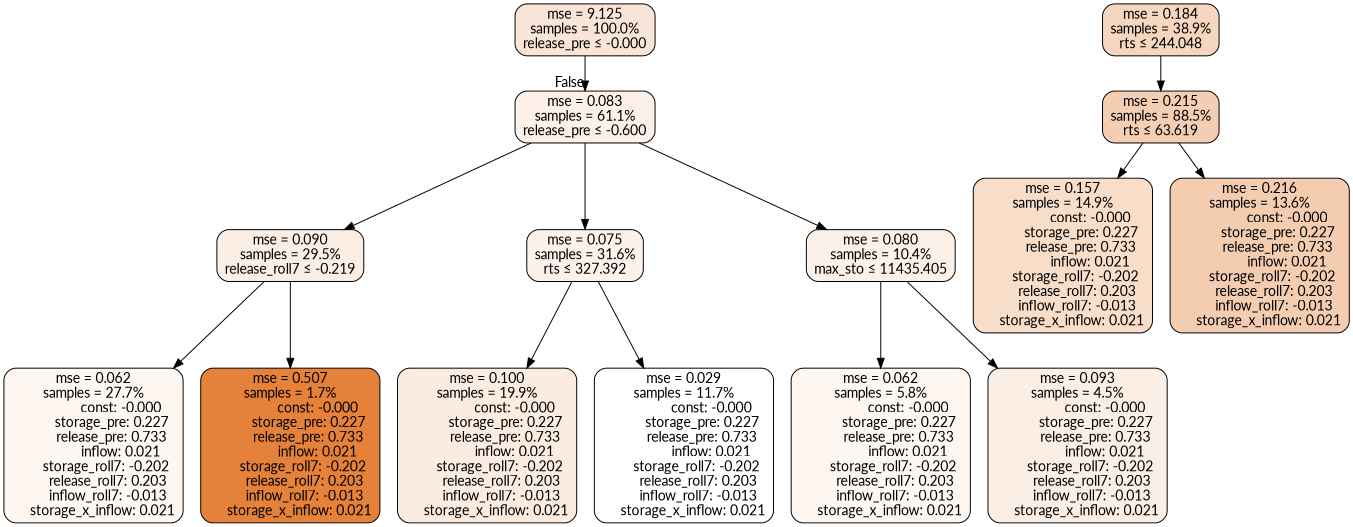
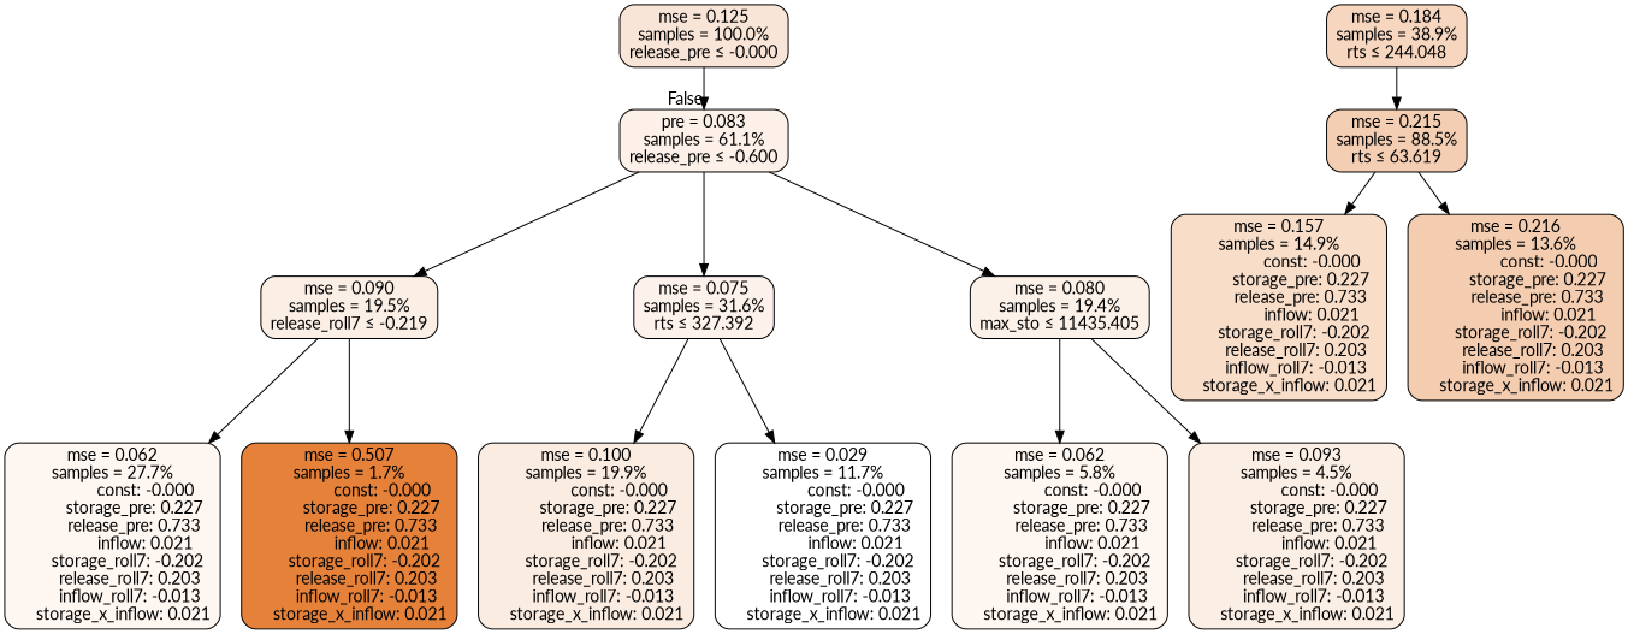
  digraph {
    fontname=Lato
    node [color=black fillcolor="#fdf6f1" fontname=Lato shape=rectangle style="filled, rounded"]
    edge [fontname=Lato]
-   n1 [fillcolor="#f9e5d7" label="mse = 9.125\nsamples = 100.0%\nrelease_pre &le; -0.000"]
-   n2 [fillcolor="#fcf0e8" label="mse = 0.083\nsamples = 61.1%\nrelease_pre &le; -0.600"]
-   n3 [fillcolor="#fbeee5" label="mse = 0.090\nsamples = 29.5%\nrelease_roll7 &le; -0.219"]
+   n1 [fillcolor="#f9e5d7" label="mse = 0.125\nsamples = 100.0%\nrelease_pre &le; -0.000"]
+   n2 [fillcolor="#fcf0e8" label="pre = 0.083\nsamples = 61.1%\nrelease_pre &le; -0.600"]
+   n3 [fillcolor="#fbeee5" label="mse = 0.090\nsamples = 19.5%\nrelease_roll7 &le; -0.219"]
    n4 [fillcolor="#fcf2eb" label="mse = 0.075\nsamples = 31.6%\nrts &le; 327.392"]
-   n5 [fillcolor="#fcf1e9" label="mse = 0.080\nsamples = 10.4%\nmax_sto &le; 11435.405"]
+   n5 [fillcolor="#fcf1e9" label="mse = 0.080\nsamples = 19.4%\nmax_sto &le; 11435.405"]
    n6 [fillcolor="#f6d6be" label="mse = 0.184\nsamples = 38.9%\nrts &le; 244.048"]
    n7 [fillcolor="#f4ceb2" label="mse = 0.215\nsamples = 88.5%\nrts &le; 63.619"]
    n8 [label="mse = 0.062\nsamples = 27.7%\n               const: -0.000\n          storage_pre: 0.227\n          release_pre: 0.733\n               inflow: 0.021\n       storage_roll7: -0.202\n        release_roll7: 0.203\n        inflow_roll7: -0.013\n     storage_x_inflow: 0.021"]
    n9 [fillcolor="#e58139" label="mse = 0.507\nsamples = 1.7%\n               const: -0.000\n          storage_pre: 0.227\n          release_pre: 0.733\n               inflow: 0.021\n       storage_roll7: -0.202\n        release_roll7: 0.203\n        inflow_roll7: -0.013\n     storage_x_inflow: 0.021"]
    n10 [fillcolor="#fbece1" label="mse = 0.100\nsamples = 19.9%\n               const: -0.000\n          storage_pre: 0.227\n          release_pre: 0.733\n               inflow: 0.021\n       storage_roll7: -0.202\n        release_roll7: 0.203\n        inflow_roll7: -0.013\n     storage_x_inflow: 0.021"]
    n11 [fillcolor="#ffffff" label="mse = 0.029\nsamples = 11.7%\n               const: -0.000\n          storage_pre: 0.227\n          release_pre: 0.733\n               inflow: 0.021\n       storage_roll7: -0.202\n        release_roll7: 0.203\n        inflow_roll7: -0.013\n     storage_x_inflow: 0.021"]
    n12 [fillcolor="#f8ddc9" label="mse = 0.157\nsamples = 14.9%\n               const: -0.000\n          storage_pre: 0.227\n          release_pre: 0.733\n               inflow: 0.021\n       storage_roll7: -0.202\n        release_roll7: 0.203\n        inflow_roll7: -0.013\n     storage_x_inflow: 0.021"]
    n13 [fillcolor="#f4cdb1" label="mse = 0.216\nsamples = 13.6%\n               const: -0.000\n          storage_pre: 0.227\n          release_pre: 0.733\n               inflow: 0.021\n       storage_roll7: -0.202\n        release_roll7: 0.203\n        inflow_roll7: -0.013\n     storage_x_inflow: 0.021"]
    n14 [label="mse = 0.062\nsamples = 5.8%\n               const: -0.000\n          storage_pre: 0.227\n          release_pre: 0.733\n               inflow: 0.021\n       storage_roll7: -0.202\n        release_roll7: 0.203\n        inflow_roll7: -0.013\n     storage_x_inflow: 0.021"]
    n15 [fillcolor="#fbeee4" label="mse = 0.093\nsamples = 4.5%\n               const: -0.000\n          storage_pre: 0.227\n          release_pre: 0.733\n               inflow: 0.021\n       storage_roll7: -0.202\n        release_roll7: 0.203\n        inflow_roll7: -0.013\n     storage_x_inflow: 0.021"]
    n1 -> n2 [headlabel=False labelangle=45 labeldistance=2.5]
    n2 -> n3
    n2 -> n4
    n2 -> n5
    n3 -> n8
    n3 -> n9
    n4 -> n10
    n4 -> n11
    n5 -> n14
    n5 -> n15
    n6 -> n7
    n7 -> n12
    n7 -> n13
  }
